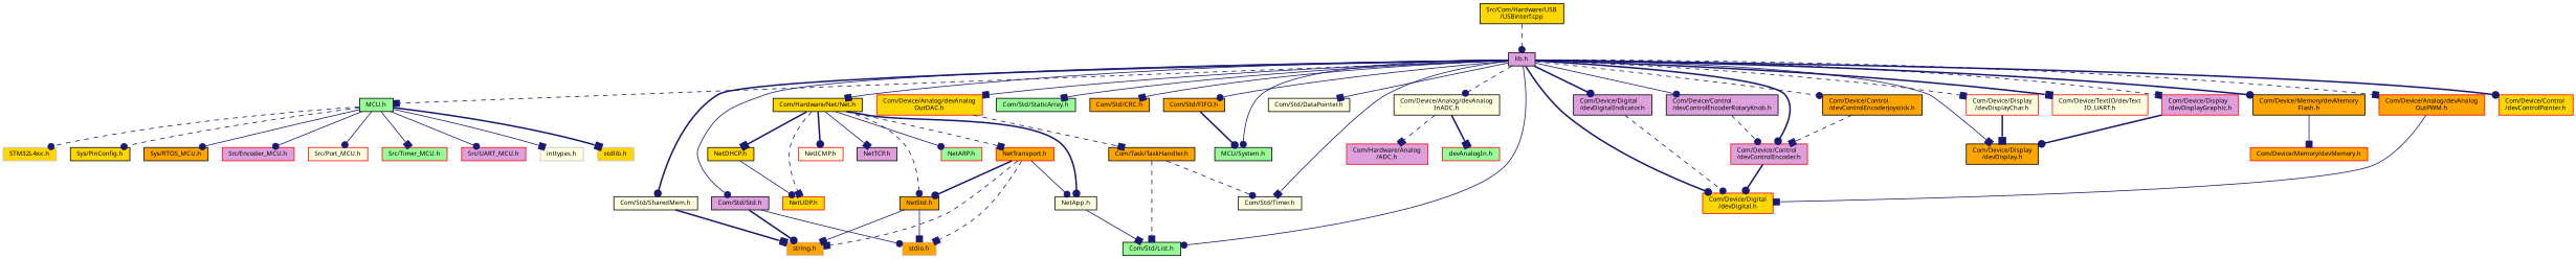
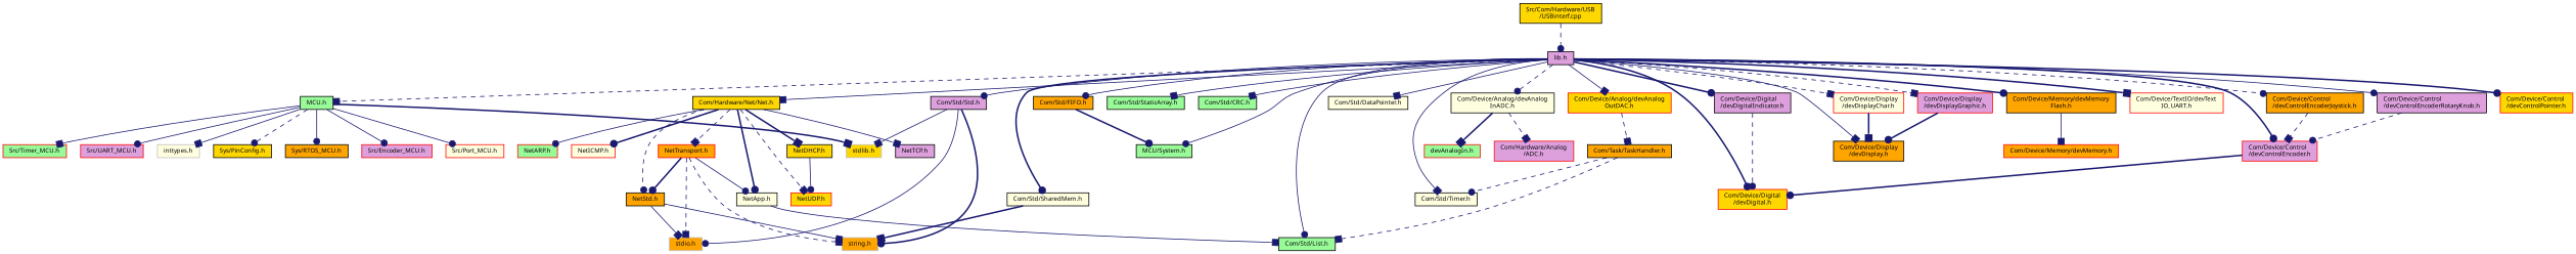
  digraph {
    fontname="Noto Sans"
    node [color=black fillcolor=orange fontname="Noto Sans" fontsize=8 shape=record style=filled]
    edge [arrowhead=dot color=midnightblue fontname="Noto Sans" fontsize=8 labelfontname=Sans labelfontsize=8 style=solid]
    n1 [fillcolor=gold fontcolor=black height=0.2 label="Src/Com/Hardware/USB\l/USBinterf.cpp" width=0.4]
    n2 [fillcolor=plum height=0.2 label="lib.h" width=0.4]
    n3 [fillcolor=palegreen height=0.2 label="MCU/System.h" width=0.4]
    n4 [fillcolor=palegreen height=0.2 label="MCU.h" width=0.4]
    n5 [fillcolor=gold height=0.2 label="Com/Hardware/Net/Net.h" width=0.4]
    n6 [fillcolor=palegreen height=0.2 label="Com/Std/List.h" width=0.4]
    n7 [fillcolor=plum height=0.2 label="Com/Std/Std.h" width=0.4]
    n8 [fillcolor=palegreen height=0.2 label="Com/Std/StaticArray.h" width=0.4]
-   n9 [height=0.2 label="Com/Std/CRC.h" width=0.4]
+   n9 [fillcolor=palegreen height=0.2 label="Com/Std/CRC.h" width=0.4]
    n10 [height=0.2 label="Com/Std/FIFO.h" width=0.4]
    n11 [fillcolor=lightyellow height=0.2 label="Com/Std/SharedMem.h" width=0.4]
    n12 [fillcolor=lightyellow height=0.2 label="Com/Std/DataPointer.h" width=0.4]
    n13 [fillcolor=lightyellow height=0.2 label="Com/Std/Timer.h" width=0.4]
    n14 [fillcolor=lightyellow height=0.2 label="Com/Device/Analog/devAnalog\lInADC.h" width=0.4]
    n15 [color=red fillcolor=gold height=0.2 label="Com/Device/Analog/devAnalog\lOutDAC.h" width=0.4]
-   n16 [color=red height=0.2 label="Com/Device/Analog/devAnalog\lOutPWM.h" width=0.4]
    n17 [color=red fillcolor=gold height=0.2 label="Com/Device/Digital\l/devDigital.h" width=0.4]
    n18 [fillcolor=plum height=0.2 label="Com/Device/Digital\l/devDigitalIndicator.h" width=0.4]
    n19 [height=0.2 label="Com/Device/Display\l/devDisplay.h" width=0.4]
    n20 [color=red fillcolor=lightyellow height=0.2 label="Com/Device/Display\l/devDisplayChar.h" width=0.4]
    n21 [color=red fillcolor=plum height=0.2 label="Com/Device/Display\l/devDisplayGraphic.h" width=0.4]
    n22 [height=0.2 label="Com/Device/Memory/devMemory\lFlash.h" width=0.4]
    n23 [color=red fillcolor=lightyellow height=0.2 label="Com/Device/TextIO/devText\lIO_UART.h" width=0.4]
    n24 [color=red fillcolor=plum height=0.2 label="Com/Device/Control\l/devControlEncoder.h" width=0.4]
    n25 [height=0.2 label="Com/Device/Control\l/devControlEncoderJoystick.h" width=0.4]
    n26 [fillcolor=plum height=0.2 label="Com/Device/Control\l/devControlEncoderRotaryKnob.h" width=0.4]
    n27 [color=red fillcolor=gold height=0.2 label="Com/Device/Control\l/devControlPointer.h" width=0.4]
    n28 [color=grey75 fillcolor=lightyellow height=0.2 label="inttypes.h" width=0.4]
    n29 [color=grey75 fillcolor=gold height=0.2 label="stdlib.h" width=0.4]
-   n30 [color=grey75 fillcolor=gold height=0.2 label="STM32L4xx.h" width=0.4]
    n31 [fillcolor=gold height=0.2 label="Sys/PinConfig.h" width=0.4]
    n32 [height=0.2 label="Sys/RTOS_MCU.h" width=0.4]
    n33 [color=red fillcolor=plum height=0.2 label="Src/Encoder_MCU.h" width=0.4]
    n34 [color=red fillcolor=lightyellow height=0.2 label="Src/Port_MCU.h" width=0.4]
    n35 [color=red fillcolor=palegreen height=0.2 label="Src/Timer_MCU.h" width=0.4]
    n36 [color=red fillcolor=plum height=0.2 label="Src/UART_MCU.h" width=0.4]
    n37 [height=0.2 label="NetStd.h" width=0.4]
    n38 [fillcolor=lightyellow height=0.2 label="NetApp.h" width=0.4]
    n39 [color=red height=0.2 label="NetTransport.h" width=0.4]
    n40 [color=red fillcolor=palegreen height=0.2 label="NetARP.h" width=0.4]
    n41 [fillcolor=gold height=0.2 label="NetDHCP.h" width=0.4]
    n42 [color=red fillcolor=gold height=0.2 label="NetUDP.h" width=0.4]
    n43 [color=red fillcolor=lightyellow height=0.2 label="NetICMP.h" width=0.4]
    n44 [fillcolor=plum height=0.2 label="NetTCP.h" width=0.4]
    n45 [color=grey75 height=0.2 label="string.h" width=0.4]
    n46 [color=grey75 height=0.2 label="stdio.h" width=0.4]
    n47 [color=red fillcolor=palegreen height=0.2 label="devAnalogIn.h" width=0.4]
    n48 [color=red fillcolor=plum height=0.2 label="Com/Hardware/Analog\l/ADC.h" width=0.4]
    n49 [height=0.2 label="Com/Task/TaskHandler.h" width=0.4]
    n50 [color=red height=0.2 label="Com/Device/Memory/devMemory.h" width=0.4]
    n1 -> n2 [style=dashed]
    n2 -> n3
    n2 -> n4 [arrowhead=box style=dashed]
    n2 -> n5 [arrowhead=box]
    n2 -> n6
    n2 -> n7
    n2 -> n8 [arrowhead=box]
    n2 -> n9 [arrowhead=box]
    n2 -> n10
    n2 -> n11 [style=bold]
    n2 -> n12 [arrowhead=box]
    n2 -> n13 [arrowhead=box]
    n2 -> n14 [style=dashed]
    n2 -> n15 [arrowhead=box]
-   n2 -> n16 [arrowhead=box style=dashed]
    n2 -> n17 [style=bold]
    n2 -> n18 [style=bold]
    n2 -> n19 [arrowhead=box]
    n2 -> n20 [arrowhead=box style=dashed]
    n2 -> n21 [arrowhead=box style=dashed]
    n2 -> n22 [style=bold]
    n2 -> n23 [arrowhead=box style=bold]
    n2 -> n24 [style=bold]
    n2 -> n25 [style=dashed]
    n2 -> n26
    n2 -> n27 [style=bold]
    n4 -> n28 [arrowhead=box]
    n4 -> n29 [arrowhead=box style=bold]
-   n4 -> n30 [style=dashed]
    n4 -> n31 [style=dashed]
    n4 -> n32
    n4 -> n33
    n4 -> n34
    n4 -> n35 [arrowhead=box]
    n4 -> n36
    n5 -> n37 [style=dashed]
    n5 -> n38 [style=bold]
    n5 -> n39 [arrowhead=box style=dashed]
    n5 -> n40
    n5 -> n41 [arrowhead=box style=bold]
    n5 -> n42 [arrowhead=box style=dashed]
    n5 -> n43 [style=bold]
    n5 -> n44 [arrowhead=box]
+   n7 -> n29 [arrowhead=box]
    n7 -> n45 [style=bold]
    n7 -> n46
    n10 -> n3 [style=bold]
    n11 -> n45 [arrowhead=box style=bold]
    n14 -> n47 [arrowhead=box style=bold]
    n14 -> n48 [arrowhead=box style=dashed]
    n15 -> n49 [arrowhead=box style=dashed]
-   n16 -> n17 [arrowhead=box]
    n18 -> n17 [style=dashed]
    n20 -> n19 [arrowhead=box style=bold]
    n21 -> n19 [style=bold]
    n22 -> n50 [arrowhead=box]
    n24 -> n17 [style=bold]
    n25 -> n24 [arrowhead=box style=dashed]
    n26 -> n24 [style=dashed]
    n37 -> n45 [arrowhead=box]
    n37 -> n46 [arrowhead=box]
    n38 -> n6 [arrowhead=box]
    n39 -> n37 [style=bold]
    n39 -> n38
    n39 -> n45 [arrowhead=box style=dashed]
    n39 -> n46 [arrowhead=box style=dashed]
    n41 -> n42
    n49 -> n6 [arrowhead=box style=dashed]
    n49 -> n13 [style=dashed]
  }
